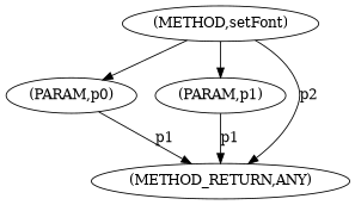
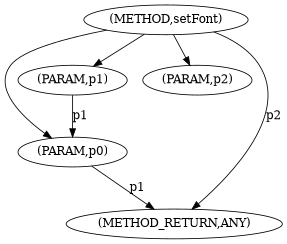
  digraph {
    n1 [label=<(METHOD,setFont)>]
    n2 [label=<(PARAM,p0)>]
    n3 [label=<(PARAM,p1)>]
+   n4 [label=<(PARAM,p2)>]
    n5 [label=<(METHOD_RETURN,ANY)>]
    n1 -> n2
    n1 -> n3
+   n1 -> n4
    n1 -> n5 [label=p2]
    n2 -> n5 [label=p1]
-   n3 -> n5 [label=p1]
+   n3 -> n2 [label=p1]
  }
